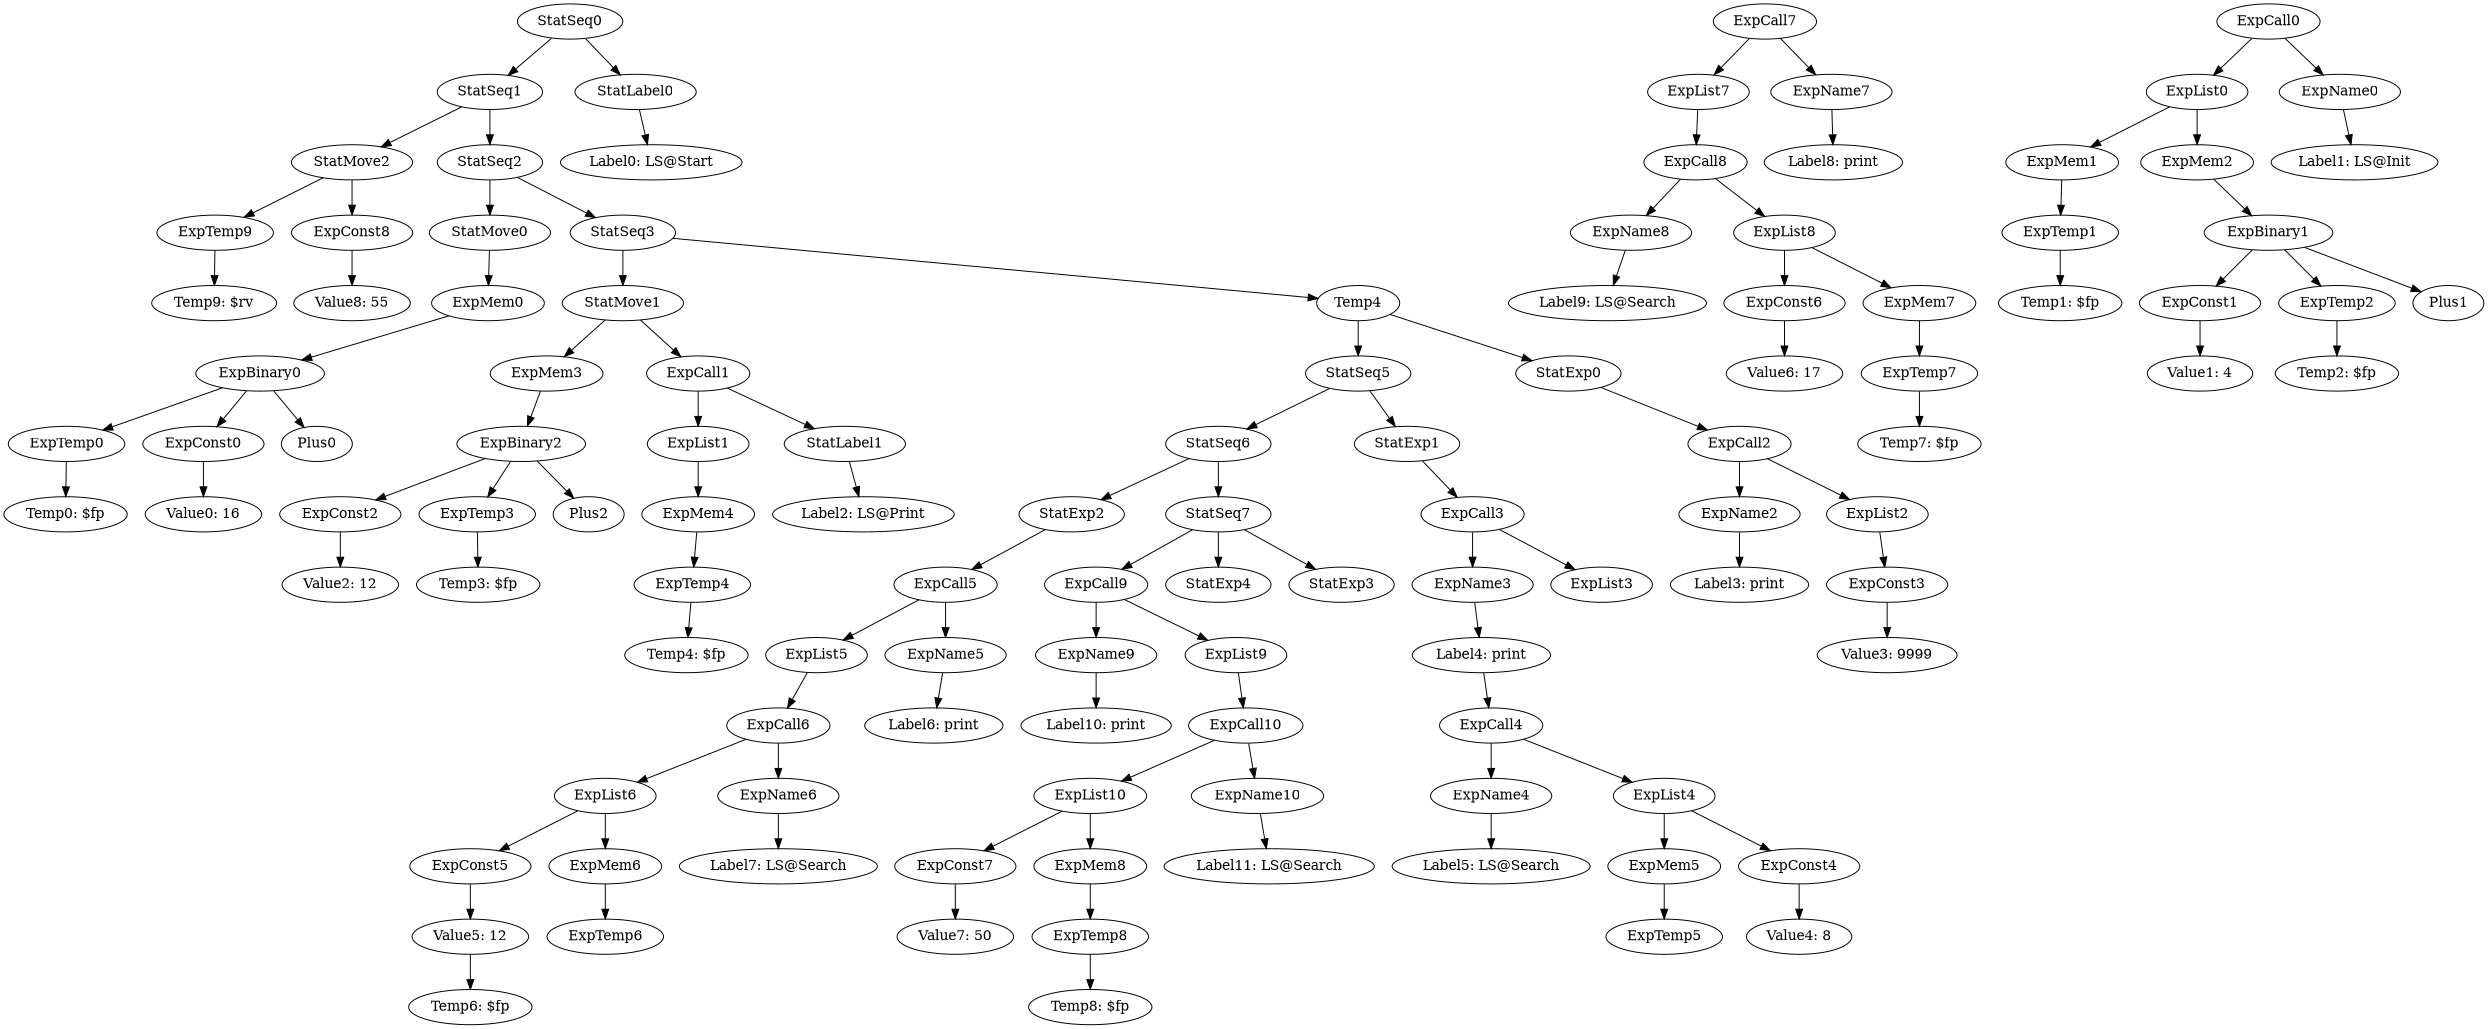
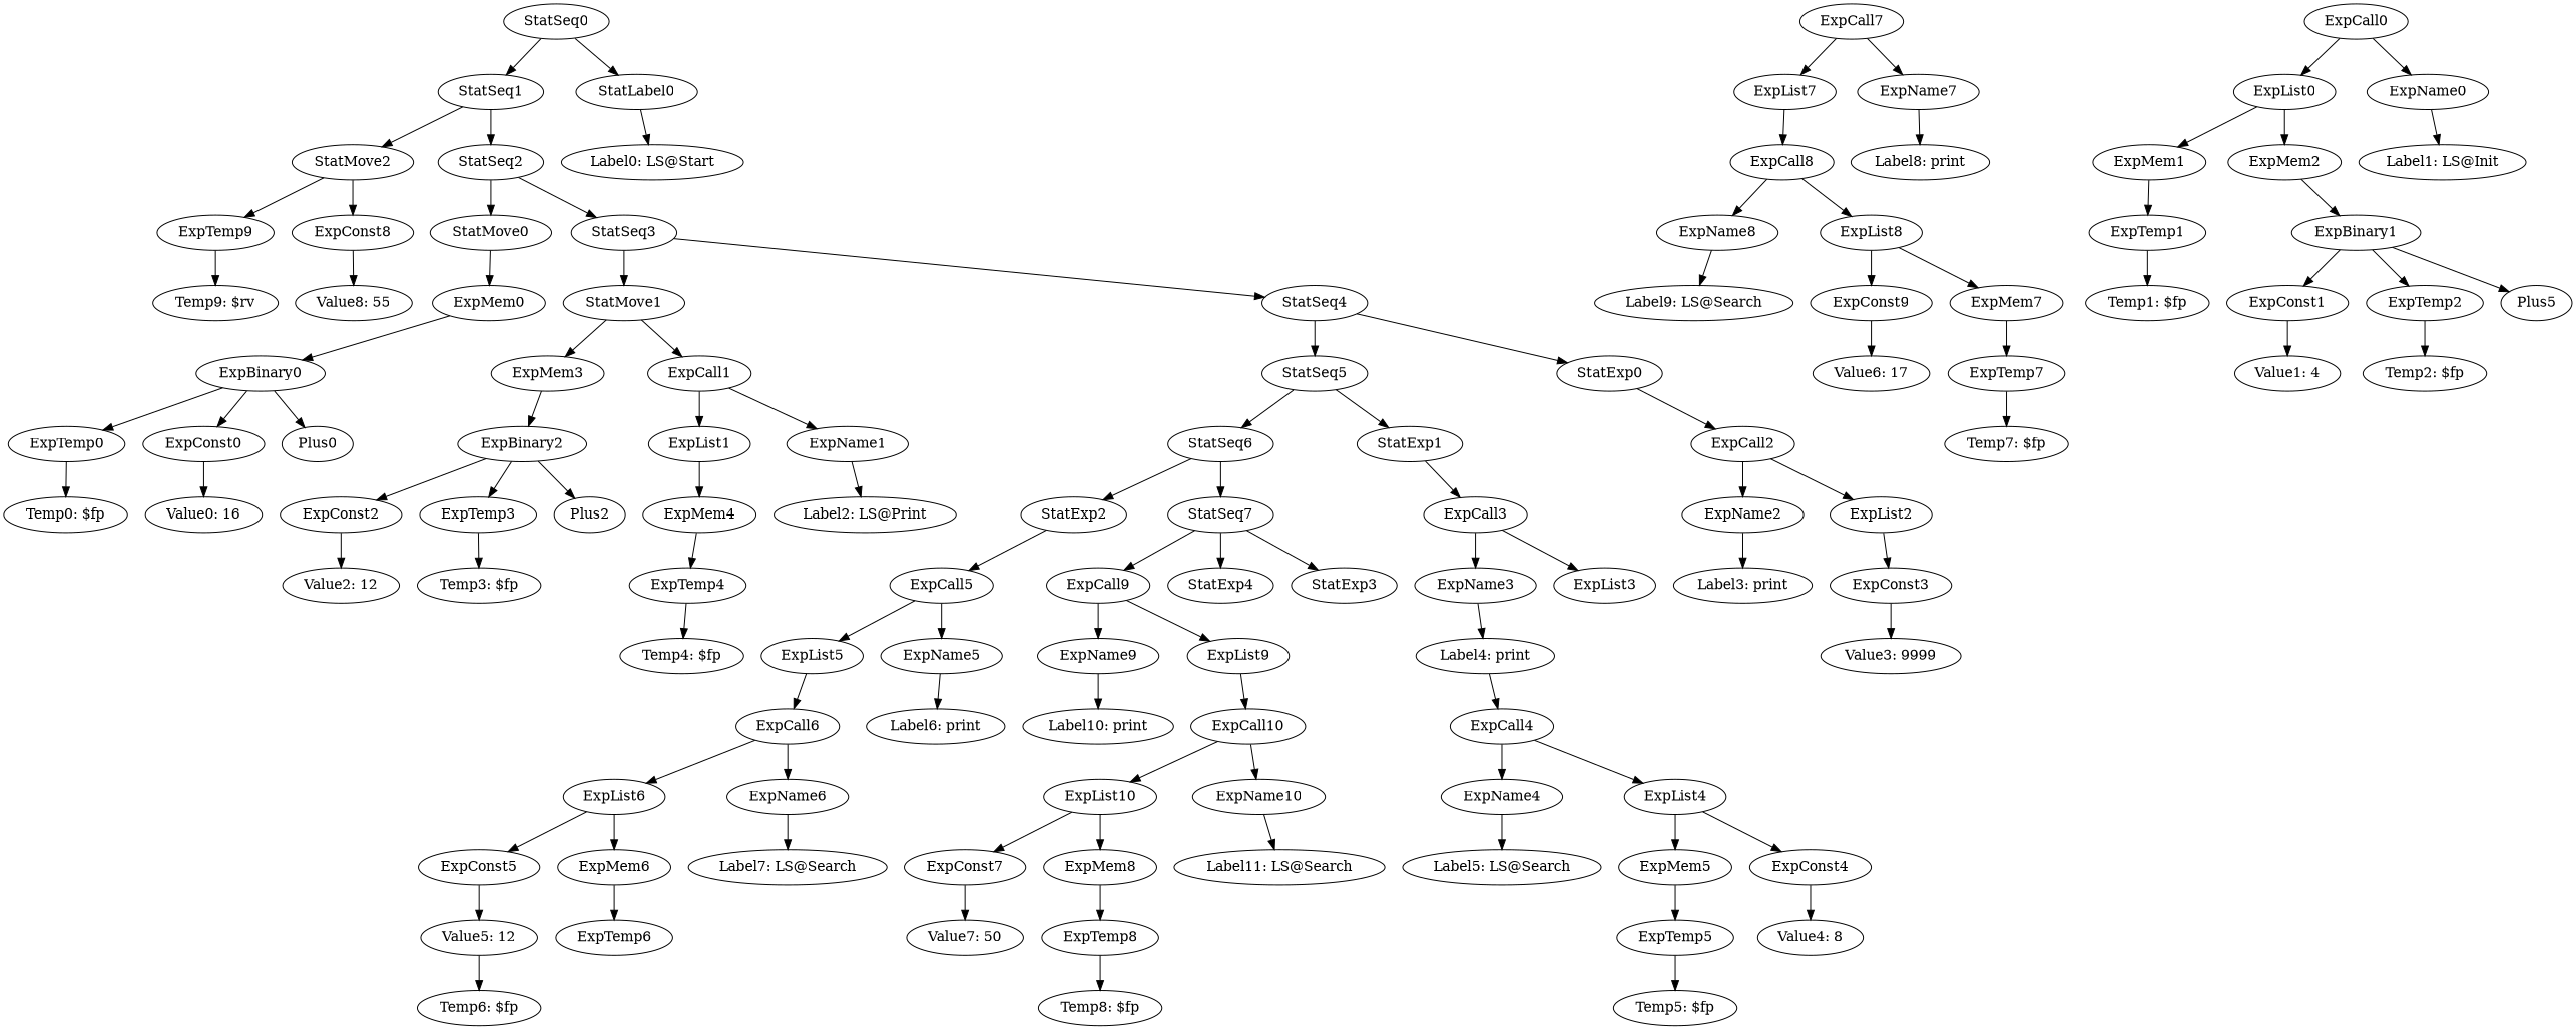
  digraph {
    ordering=out
    StatMove2
    ExpTemp9
    ExpConst8
    "Temp9: $rv"
    "Value8: 55"
    ExpCall9
    ExpName9
    ExpList9
    "Label10: print"
    ExpCall10
    ExpConst7
    "Value7: 50"
    ExpList10
    ExpMem8
    ExpTemp8
    "Temp8: $fp"
    StatSeq1
    StatSeq2
    StatMove0
    StatSeq3
    ExpMem0
    StatMove1
-   StatSeq4 [label=Temp4]
+   StatSeq4
    ExpName10
    "Label11: LS@Search"
    ExpCall7
    ExpList7
    ExpName7
    ExpCall8
    "Label8: print"
    ExpName8
    ExpList8
    "Label9: LS@Search"
-   ExpConst6
+   ExpConst6 [label=ExpConst9]
    ExpMem7
    "Value6: 17"
    ExpTemp7
    StatSeq6
    StatExp2
    StatSeq7
    ExpCall5
    StatExp4
    StatExp3
    ExpList5
    ExpName5
    ExpCall6
    "Label6: print"
    ExpList6
    ExpName6
    ExpConst5
    ExpMem6
    "Label7: LS@Search"
    "Value5: 12"
    "Temp6: $fp"
    ExpTemp6
    ExpConst2
    "Value2: 12"
    ExpCall2
    ExpName2
    ExpList2
    "Label3: print"
    ExpConst3
    "Value3: 9999"
    StatExp1
    ExpCall3
    ExpName3
    ExpList3
    "Label4: print"
    ExpBinary0
    ExpCall0
    ExpList0
    ExpName0
    ExpMem3
    ExpCall1
    StatSeq5
    StatExp0
    ExpBinary2
    ExpList1
-   ExpName1 [label=StatLabel1]
+   ExpName1
    ExpTemp3
    Plus2
    ExpMem4
    "Label2: LS@Print"
    ExpConst1
    "Value1: 4"
    ExpTemp2
    "Temp2: $fp"
    ExpMem1
    ExpMem2
    ExpTemp1
    ExpBinary1
    "Temp1: $fp"
-   Plus1
+   Plus1 [label=Plus5]
    ExpName4
    "Label5: LS@Search"
    ExpTemp4
    "Temp4: $fp"
    ExpTemp0
    ExpConst0
    Plus0
    "Label1: LS@Init"
    "Temp7: $fp"
    "Temp0: $fp"
    "Temp3: $fp"
    ExpTemp5
+   "Temp5: $fp"
    "Value0: 16"
    ExpCall4
    ExpList4
    ExpMem5
    StatLabel0
    "Label0: LS@Start"
    StatSeq0
    ExpConst4
    "Value4: 8"
    StatMove2 -> ExpTemp9
    StatMove2 -> ExpConst8
    ExpTemp9 -> "Temp9: $rv"
    ExpConst8 -> "Value8: 55"
    ExpCall9 -> ExpName9
    ExpCall9 -> ExpList9
    ExpName9 -> "Label10: print"
    ExpList9 -> ExpCall10
    ExpCall10 -> ExpList10
    ExpCall10 -> ExpName10
    ExpConst7 -> "Value7: 50"
    ExpList10 -> ExpConst7
    ExpList10 -> ExpMem8
    ExpMem8 -> ExpTemp8
    ExpTemp8 -> "Temp8: $fp"
    StatSeq1 -> StatMove2
    StatSeq1 -> StatSeq2
    StatSeq2 -> StatMove0
    StatSeq2 -> StatSeq3
    StatMove0 -> ExpMem0
    StatSeq3 -> StatMove1
    StatSeq3 -> StatSeq4
    ExpMem0 -> ExpBinary0
    StatMove1 -> ExpMem3
    StatMove1 -> ExpCall1
    StatSeq4 -> StatSeq5
    StatSeq4 -> StatExp0
    ExpName10 -> "Label11: LS@Search"
    ExpCall7 -> ExpList7
    ExpCall7 -> ExpName7
    ExpList7 -> ExpCall8
    ExpName7 -> "Label8: print"
    ExpCall8 -> ExpName8
    ExpCall8 -> ExpList8
    ExpName8 -> "Label9: LS@Search"
    ExpList8 -> ExpConst6
    ExpList8 -> ExpMem7
    ExpConst6 -> "Value6: 17"
    ExpMem7 -> ExpTemp7
    ExpTemp7 -> "Temp7: $fp"
    StatSeq6 -> StatExp2
    StatSeq6 -> StatSeq7
    StatExp2 -> ExpCall5
    StatSeq7 -> ExpCall9
    StatSeq7 -> StatExp4
    StatSeq7 -> StatExp3
    ExpCall5 -> ExpList5
    ExpCall5 -> ExpName5
    ExpList5 -> ExpCall6
    ExpName5 -> "Label6: print"
    ExpCall6 -> ExpList6
    ExpCall6 -> ExpName6
    ExpList6 -> ExpConst5
    ExpList6 -> ExpMem6
    ExpName6 -> "Label7: LS@Search"
    ExpConst5 -> "Value5: 12"
    ExpMem6 -> ExpTemp6
    "Value5: 12" -> "Temp6: $fp"
    ExpConst2 -> "Value2: 12"
    ExpCall2 -> ExpName2
    ExpCall2 -> ExpList2
    ExpName2 -> "Label3: print"
    ExpList2 -> ExpConst3
    ExpConst3 -> "Value3: 9999"
    StatExp1 -> ExpCall3
    ExpCall3 -> ExpName3
    ExpCall3 -> ExpList3
    ExpName3 -> "Label4: print"
    "Label4: print" -> ExpCall4
    ExpBinary0 -> ExpTemp0
    ExpBinary0 -> ExpConst0
    ExpBinary0 -> Plus0
    ExpCall0 -> ExpList0
    ExpCall0 -> ExpName0
    ExpList0 -> ExpMem1
    ExpList0 -> ExpMem2
    ExpName0 -> "Label1: LS@Init"
    ExpMem3 -> ExpBinary2
    ExpCall1 -> ExpList1
    ExpCall1 -> ExpName1
    StatSeq5 -> StatSeq6
    StatSeq5 -> StatExp1
    StatExp0 -> ExpCall2
    ExpBinary2 -> ExpConst2
    ExpBinary2 -> ExpTemp3
    ExpBinary2 -> Plus2
    ExpList1 -> ExpMem4
    ExpName1 -> "Label2: LS@Print"
    ExpTemp3 -> "Temp3: $fp"
    ExpMem4 -> ExpTemp4
    ExpConst1 -> "Value1: 4"
    ExpTemp2 -> "Temp2: $fp"
    ExpMem1 -> ExpTemp1
    ExpMem2 -> ExpBinary1
    ExpTemp1 -> "Temp1: $fp"
    ExpBinary1 -> ExpConst1
    ExpBinary1 -> ExpTemp2
    ExpBinary1 -> Plus1
    ExpName4 -> "Label5: LS@Search"
    ExpTemp4 -> "Temp4: $fp"
    ExpTemp0 -> "Temp0: $fp"
    ExpConst0 -> "Value0: 16"
+   ExpTemp5 -> "Temp5: $fp"
    ExpCall4 -> ExpName4
    ExpCall4 -> ExpList4
    ExpList4 -> ExpMem5
    ExpList4 -> ExpConst4
    ExpMem5 -> ExpTemp5
    StatLabel0 -> "Label0: LS@Start"
    StatSeq0 -> StatSeq1
    StatSeq0 -> StatLabel0
    ExpConst4 -> "Value4: 8"
  }
